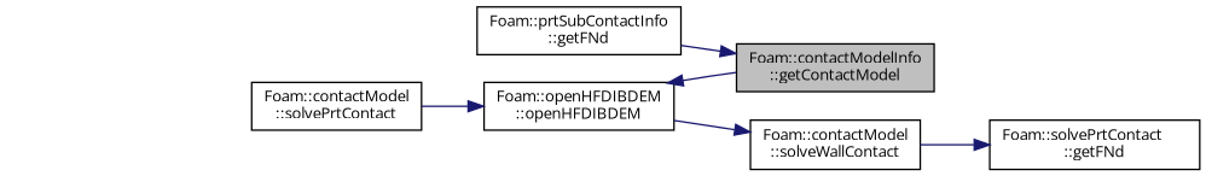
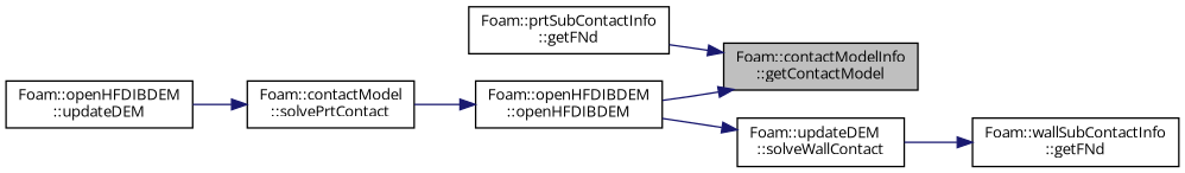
  digraph {
    fontname="Open Sans"
    rankdir=RL
    node [color=black fillcolor=white fontname="Open Sans" fontsize=10 shape=record style=filled]
    edge [color=midnightblue dir=back fontname="Open Sans" fontsize=10 labelfontname=Helvetica labelfontsize=10 style=solid]
    n1 [fillcolor=grey75 fontcolor=black height=0.2 label="Foam::contactModelInfo\l::getContactModel" width=0.4]
    n2 [height=0.2 label="Foam::prtSubContactInfo\l::getFNd" width=0.4]
    n3 [height=0.2 label="Foam::openHFDIBDEM\l::openHFDIBDEM" width=0.4]
-   n4 [height=0.2 label="Foam::solvePrtContact\l::getFNd" width=0.4]
-   n5 [height=0.2 label="Foam::contactModel\l::solveWallContact" width=0.4]
+   n4 [height=0.2 label="Foam::wallSubContactInfo\l::getFNd" width=0.4]
+   n5 [height=0.2 label="Foam::updateDEM\l::solveWallContact" width=0.4]
    n6 [height=0.2 label="Foam::contactModel\l::solvePrtContact" width=0.4]
+   n7 [height=0.2 label="Foam::openHFDIBDEM\l::updateDEM" width=0.4]
    n1 -> n2
-   n3 -> n1
+   n1 -> n3
    n3 -> n6
    n4 -> n5
    n5 -> n3
+   n6 -> n7
  }
